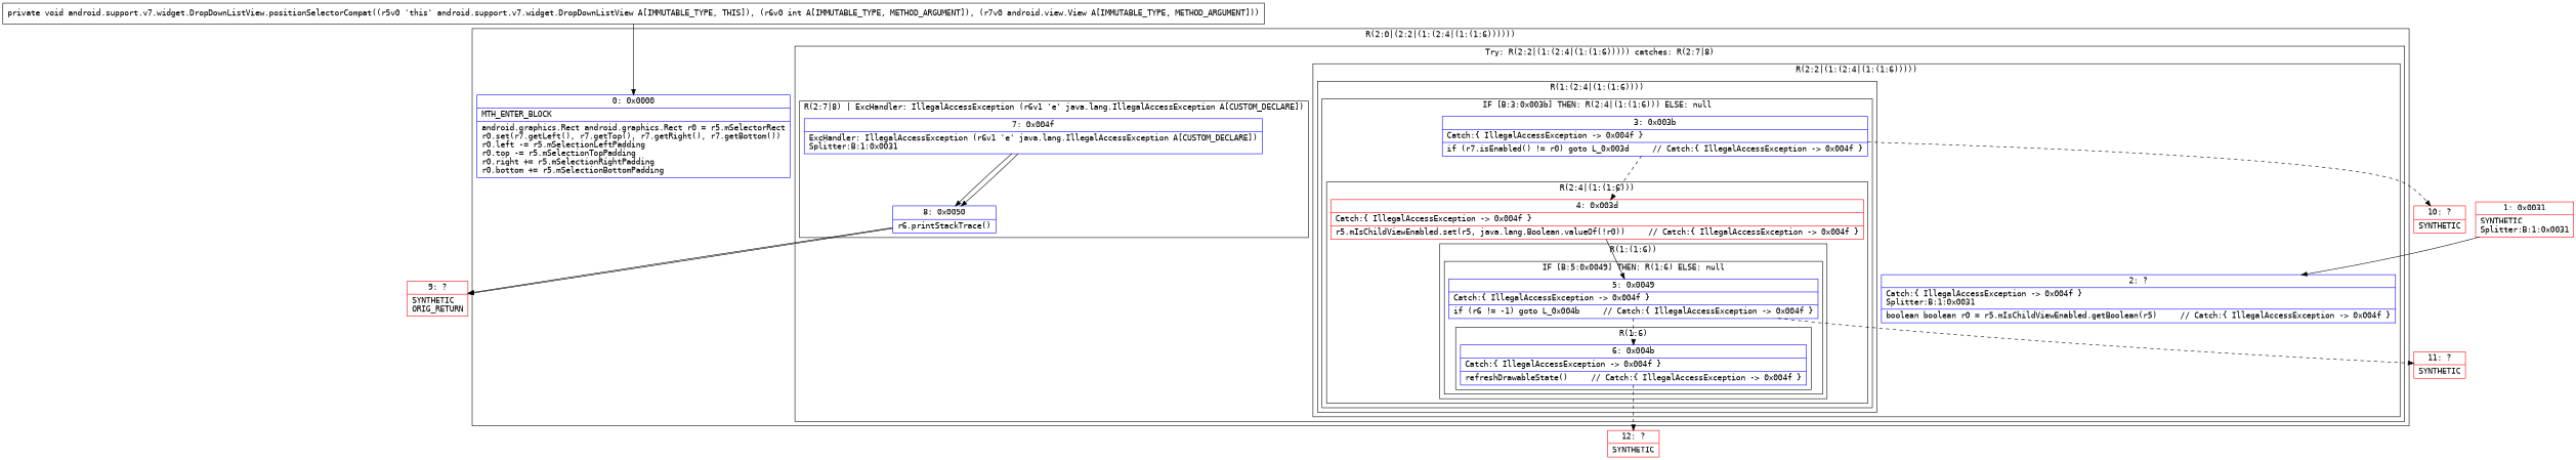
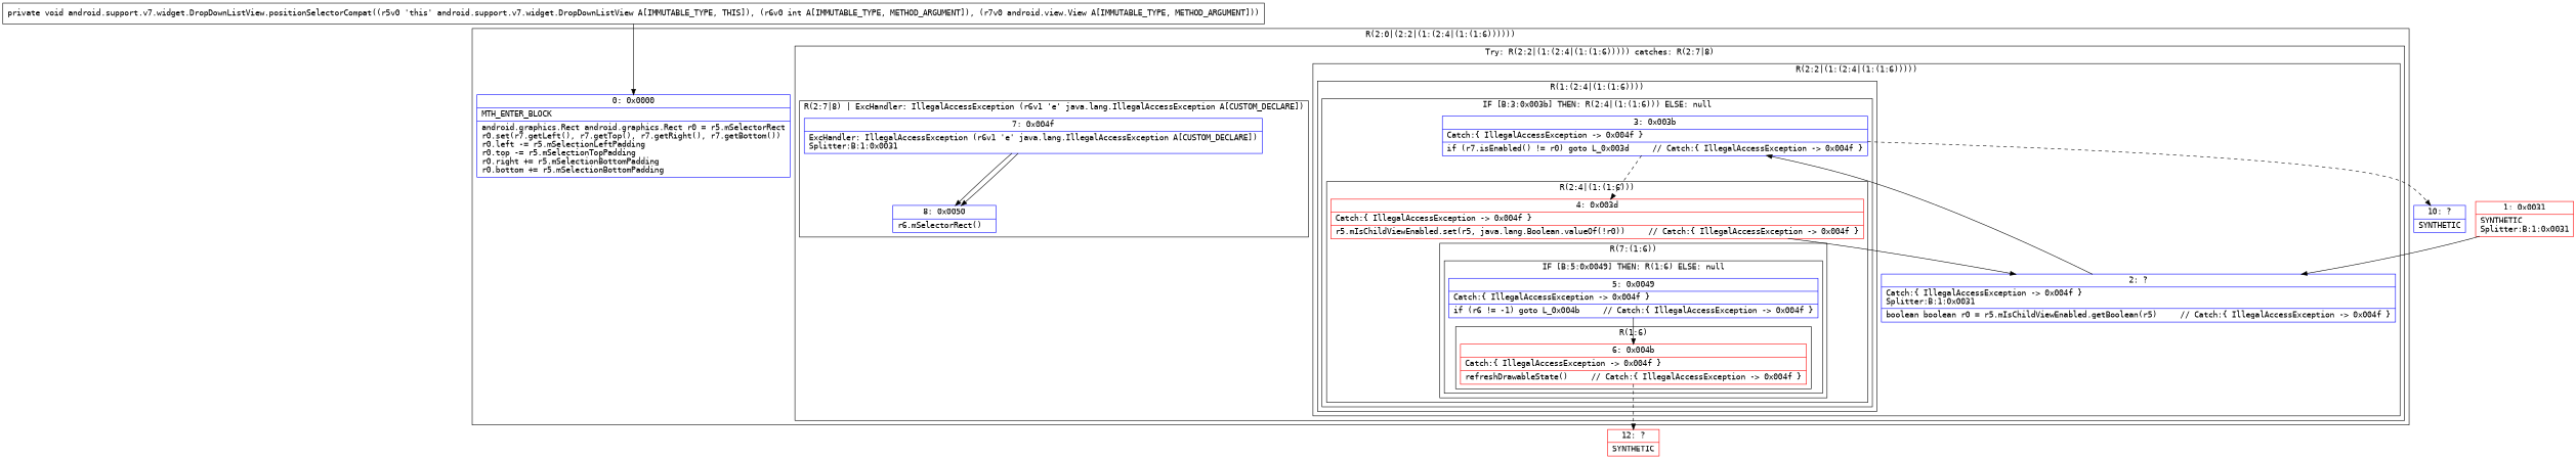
  digraph {
    fontname="DejaVu Sans Mono"
    node [color=blue fontname="DejaVu Sans Mono" shape=record]
    edge [fontname="DejaVu Sans Mono"]
-   n1 [label="{6\:\ 0x004b|Catch:\{ IllegalAccessException \-\> 0x004f \}\l|refreshDrawableState()     \/\/ Catch:\{ IllegalAccessException \-\> 0x004f \}\l}"]
+   n1 [color=red label="{6\:\ 0x004b|Catch:\{ IllegalAccessException \-\> 0x004f \}\l|refreshDrawableState()     \/\/ Catch:\{ IllegalAccessException \-\> 0x004f \}\l}"]
    n2 [label="{5\:\ 0x0049|Catch:\{ IllegalAccessException \-\> 0x004f \}\l|if (r6 != \-1) goto L_0x004b     \/\/ Catch:\{ IllegalAccessException \-\> 0x004f \}\l}"]
    n3 [color=red label="{4\:\ 0x003d|Catch:\{ IllegalAccessException \-\> 0x004f \}\l|r5.mIsChildViewEnabled.set(r5, java.lang.Boolean.valueOf(!r0))     \/\/ Catch:\{ IllegalAccessException \-\> 0x004f \}\l}"]
    n4 [label="{3\:\ 0x003b|Catch:\{ IllegalAccessException \-\> 0x004f \}\l|if (r7.isEnabled() != r0) goto L_0x003d     \/\/ Catch:\{ IllegalAccessException \-\> 0x004f \}\l}"]
    n5 [label="{2\:\ ?|Catch:\{ IllegalAccessException \-\> 0x004f \}\lSplitter:B:1:0x0031\l|boolean boolean r0 = r5.mIsChildViewEnabled.getBoolean(r5)     \/\/ Catch:\{ IllegalAccessException \-\> 0x004f \}\l}"]
    n6 [label="{7\:\ 0x004f|ExcHandler: IllegalAccessException (r6v1 'e' java.lang.IllegalAccessException A[CUSTOM_DECLARE])\lSplitter:B:1:0x0031\l}"]
-   n7 [label="{8\:\ 0x0050|r6.printStackTrace()\l}"]
-   n8 [label="{0\:\ 0x0000|MTH_ENTER_BLOCK\l|android.graphics.Rect android.graphics.Rect r0 = r5.mSelectorRect\lr0.set(r7.getLeft(), r7.getTop(), r7.getRight(), r7.getBottom())\lr0.left \-= r5.mSelectionLeftPadding\lr0.top \-= r5.mSelectionTopPadding\lr0.right += r5.mSelectionRightPadding\lr0.bottom += r5.mSelectionBottomPadding\l}"]
+   n7 [label="{8\:\ 0x0050|r6.mSelectorRect()\l}"]
+   n8 [label="{0\:\ 0x0000|MTH_ENTER_BLOCK\l|android.graphics.Rect android.graphics.Rect r0 = r5.mSelectorRect\lr0.set(r7.getLeft(), r7.getTop(), r7.getRight(), r7.getBottom())\lr0.left \-= r5.mSelectionLeftPadding\lr0.top \-= r5.mSelectionTopPadding\lr0.right += r5.mSelectionBottomPadding\lr0.bottom += r5.mSelectionBottomPadding\l}"]
    n9 [color=red label="{12\:\ ?|SYNTHETIC\l}"]
-   n10 [color=red label="{11\:\ ?|SYNTHETIC\l}"]
-   n11 [color=red label="{10\:\ ?|SYNTHETIC\l}"]
-   n12 [color=red label="{9\:\ ?|SYNTHETIC\lORIG_RETURN\l}"]
+   n11 [label="{10\:\ ?|SYNTHETIC\l}"]
    n13 [color=red label="{1\:\ 0x0031|SYNTHETIC\lSplitter:B:1:0x0031\l}"]
    n14 [label="{private void android.support.v7.widget.DropDownListView.positionSelectorCompat((r5v0 'this' android.support.v7.widget.DropDownListView A[IMMUTABLE_TYPE, THIS]), (r6v0 int A[IMMUTABLE_TYPE, METHOD_ARGUMENT]), (r7v0 android.view.View A[IMMUTABLE_TYPE, METHOD_ARGUMENT])) }" color=""]
    subgraph cluster_1 {
      label="R(2:0|(2:2|(1:(2:4|(1:(1:6))))))"
      n8
      subgraph cluster_2 {
        label="Try: R(2:2|(1:(2:4|(1:(1:6))))) catches: R(2:7|8)"
        subgraph cluster_3 {
          label="R(2:2|(1:(2:4|(1:(1:6)))))"
          n5
          subgraph cluster_4 {
            label="R(1:(2:4|(1:(1:6))))"
            subgraph cluster_5 {
              label="IF [B:3:0x003b] THEN: R(2:4|(1:(1:6))) ELSE: null"
              n4
              subgraph cluster_6 {
                label="R(2:4|(1:(1:6)))"
                n3
                subgraph cluster_7 {
-                 label="R(1:(1:6))"
+                 label="R(7:(1:6))"
                  subgraph cluster_8 {
                    label="IF [B:5:0x0049] THEN: R(1:6) ELSE: null"
                    n2
                    subgraph cluster_9 {
                      label="R(1:6)"
                      n1
                    }
                  }
                }
              }
            }
          }
        }
        subgraph cluster_10 {
          label="R(2:7|8) | ExcHandler: IllegalAccessException (r6v1 'e' java.lang.IllegalAccessException A[CUSTOM_DECLARE])\l"
          n6
          n7
        }
      }
    }
    subgraph cluster_11 {
      label="R(2:7|8) | ExcHandler: IllegalAccessException (r6v1 'e' java.lang.IllegalAccessException A[CUSTOM_DECLARE])\l"
    }
    n1 -> n9 [style=dashed]
-   n2 -> n1 [style=dashed]
-   n2 -> n10 [style=dashed]
-   n3 -> n2
+   n2 -> n1
+   n3 -> n5
    n4 -> n3 [style=dashed]
    n4 -> n11 [style=dashed]
+   n5 -> n4
    n6 -> n7
    n6 -> n7
-   n7 -> n12
-   n7 -> n12
    n13 -> n5
    n14 -> n8
  }
